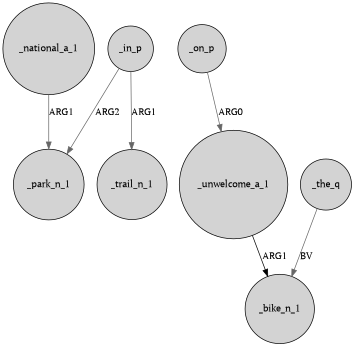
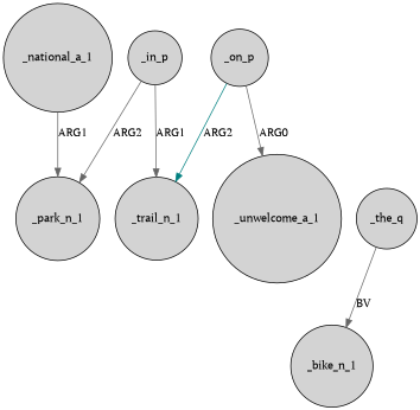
  digraph {
    fontname="PT Serif"
    node [fontname="PT Serif" shape=circle style=filled]
    edge [color=gray40 fontname="PT Serif"]
    _in_p
    _trail_n_1
    _park_n_1
    _national_a_1
    _the_q
    _bike_n_1
    _on_p
    _unwelcome_a_1
    _in_p -> _trail_n_1 [label=ARG1]
    _in_p -> _park_n_1 [label=ARG2]
    _national_a_1 -> _park_n_1 [label=ARG1]
    _the_q -> _bike_n_1 [label=BV]
+   _on_p -> _trail_n_1 [color=teal label=ARG2]
    _on_p -> _unwelcome_a_1 [label=ARG0]
-   _unwelcome_a_1 -> _bike_n_1 [color=black label=ARG1]
  }
